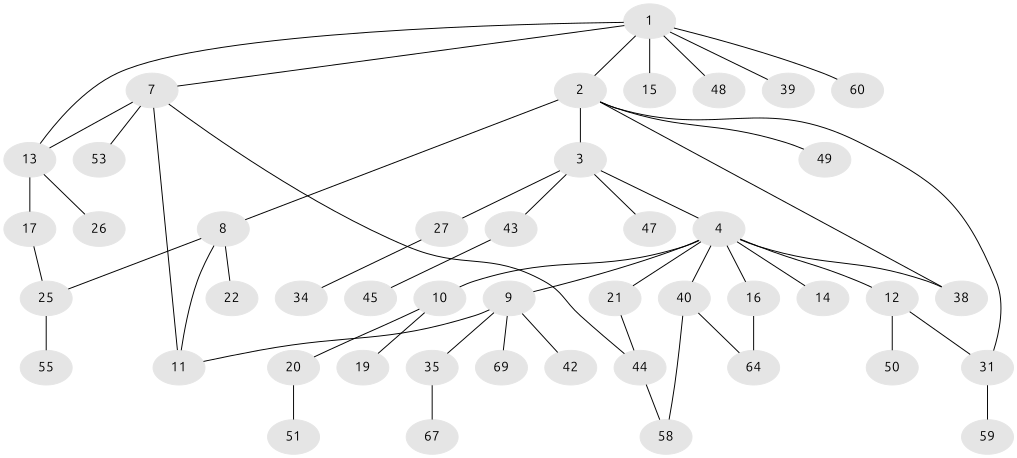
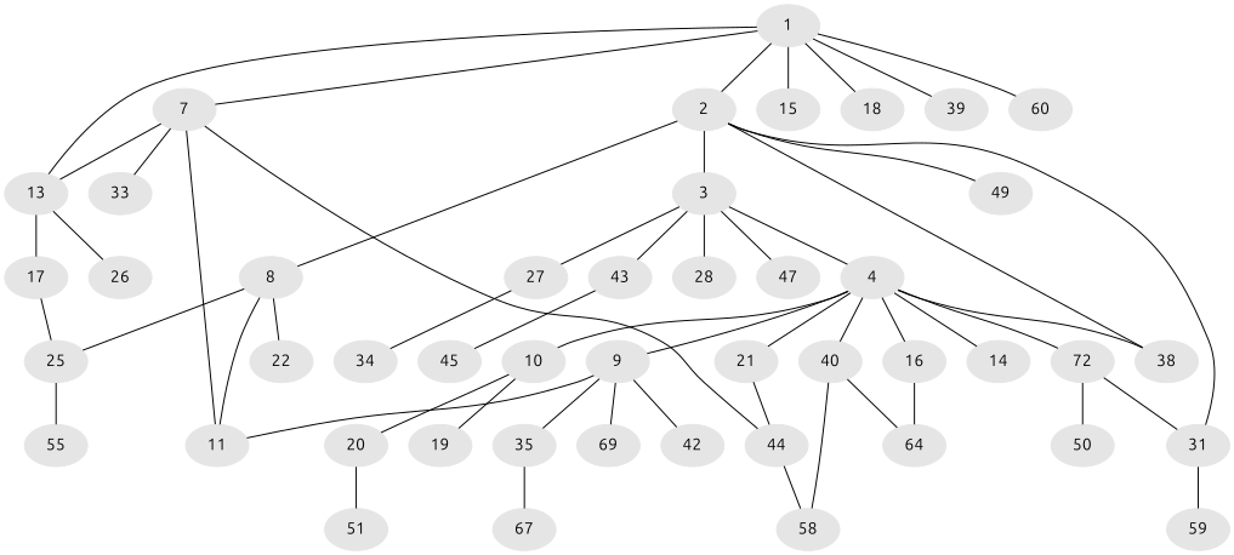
  graph {
    fontname=Ubuntu
    node [color=gray90 fontname=Ubuntu style=filled]
    edge [fontname=Ubuntu]
    1 [super="+36"]
    2 [super="+63"]
    7 [super="+66"]
    13 [super="+48"]
    15
-   18 [super="+57" label=48]
+   18 [super="+57"]
    39
    60
    3 [super="+6"]
    8 [super="+29"]
    31
    38 [super="+61"]
    n13 [label=49]
    11 [super="+32"]
-   33 [label=53]
+   33
    44 [super="+46"]
    26
    17 [super="+24"]
    4 [super="+5"]
    27
+   28
    43 [super="+53"]
    47
    22
    25 [super="+54"]
    59
    9 [super="+56"]
    10 [super="+23"]
-   12 [super="+37"]
+   12 [super="+37" label=72]
    14
    16 [super="+68"]
    21
    40 [super="+49"]
    34 [super="+52"]
    45
    35 [super="+62"]
    42
    69
    19
    20 [super="+30"]
    50
    64
    58 [super="+65"]
    55
    67
    51
    1 -- 2
    1 -- 7
    1 -- 13
    1 -- 15
    1 -- 18
    1 -- 39
    1 -- 60
    2 -- 3
    2 -- 8
    2 -- 31
    2 -- 38
    2 -- n13
    7 -- 13
    7 -- 11
    7 -- 33
    7 -- 44
    13 -- 26
    13 -- 17
    3 -- 4
    3 -- 27
+   3 -- 28
    3 -- 43
    3 -- 47
    8 -- 11
    8 -- 22
    8 -- 25
    31 -- 59
    44 -- 58
    17 -- 25
    4 -- 38
    4 -- 9
    4 -- 10
    4 -- 12
    4 -- 14
    4 -- 16
    4 -- 21
    4 -- 40
    27 -- 34
    43 -- 45
    25 -- 55
    9 -- 11
    9 -- 35
    9 -- 42
    9 -- 69
    10 -- 19
    10 -- 20
    12 -- 31
    12 -- 50
    16 -- 64
    21 -- 44
    40 -- 64
    40 -- 58
    35 -- 67
    20 -- 51
  }
